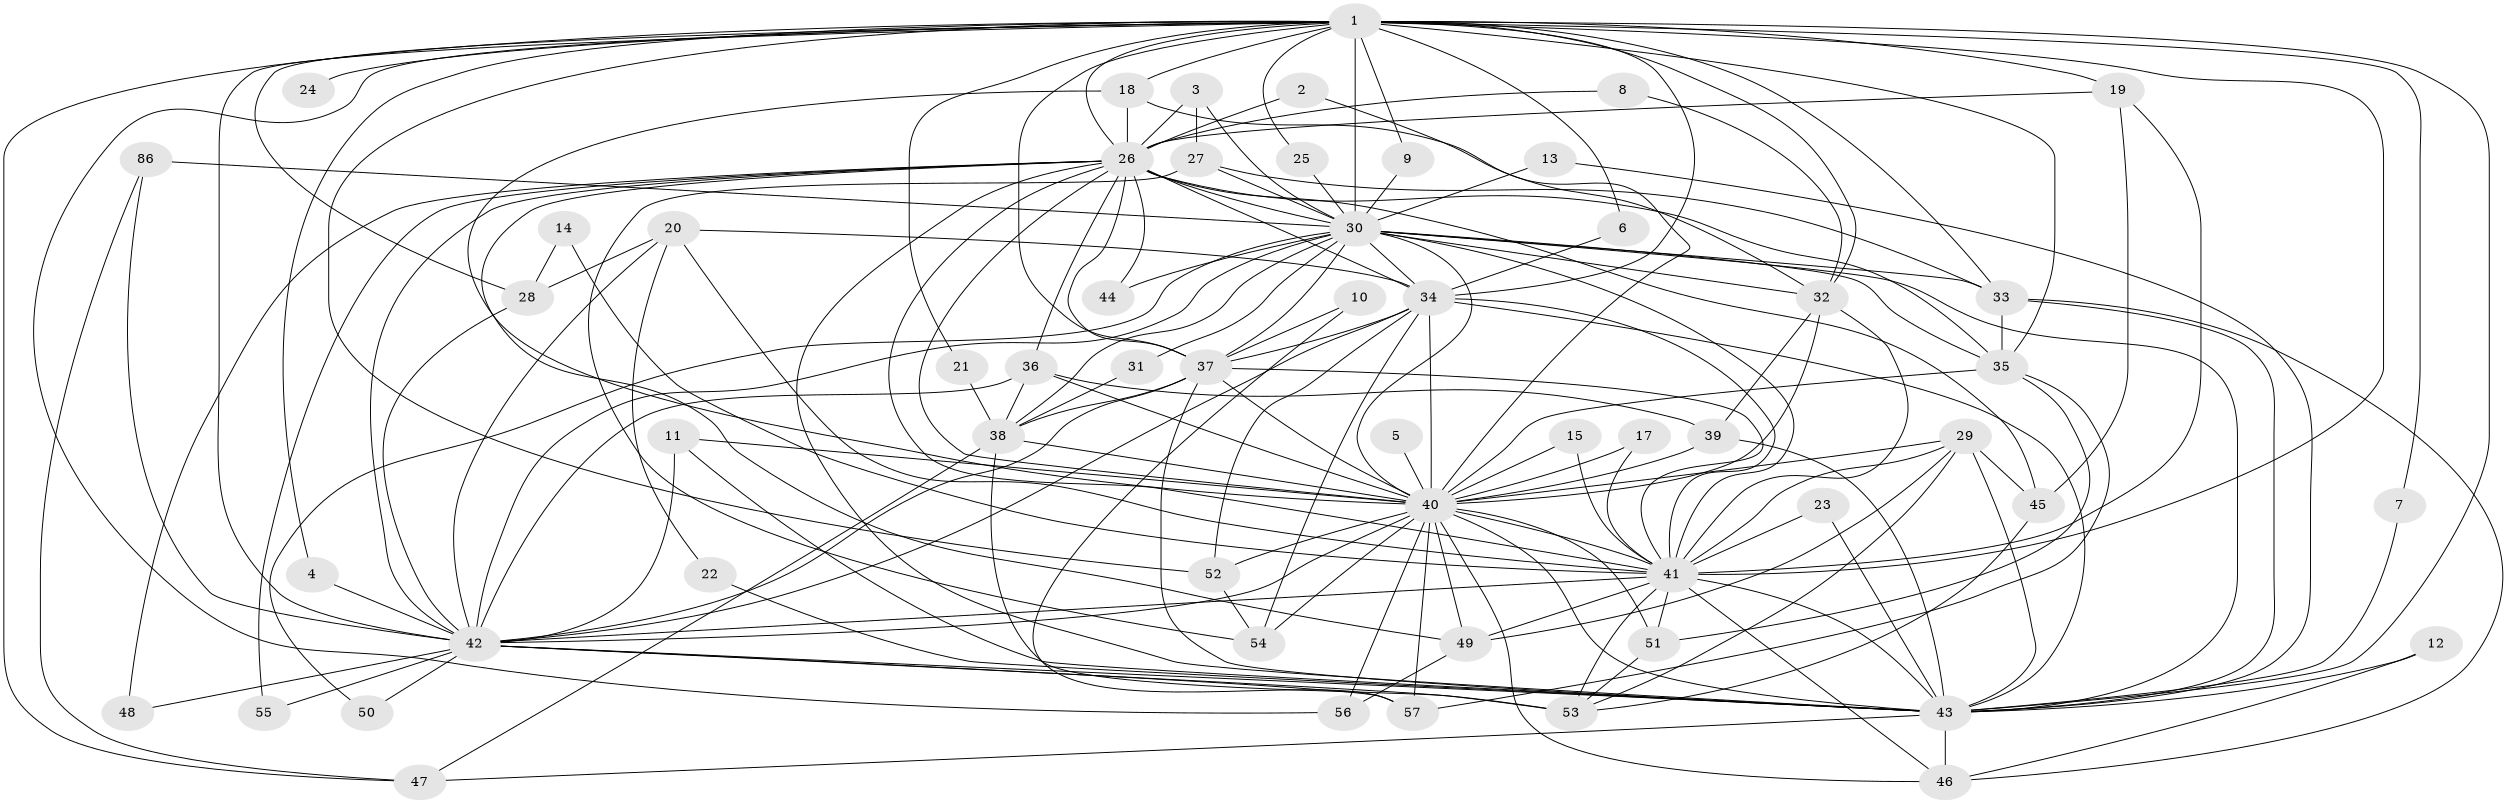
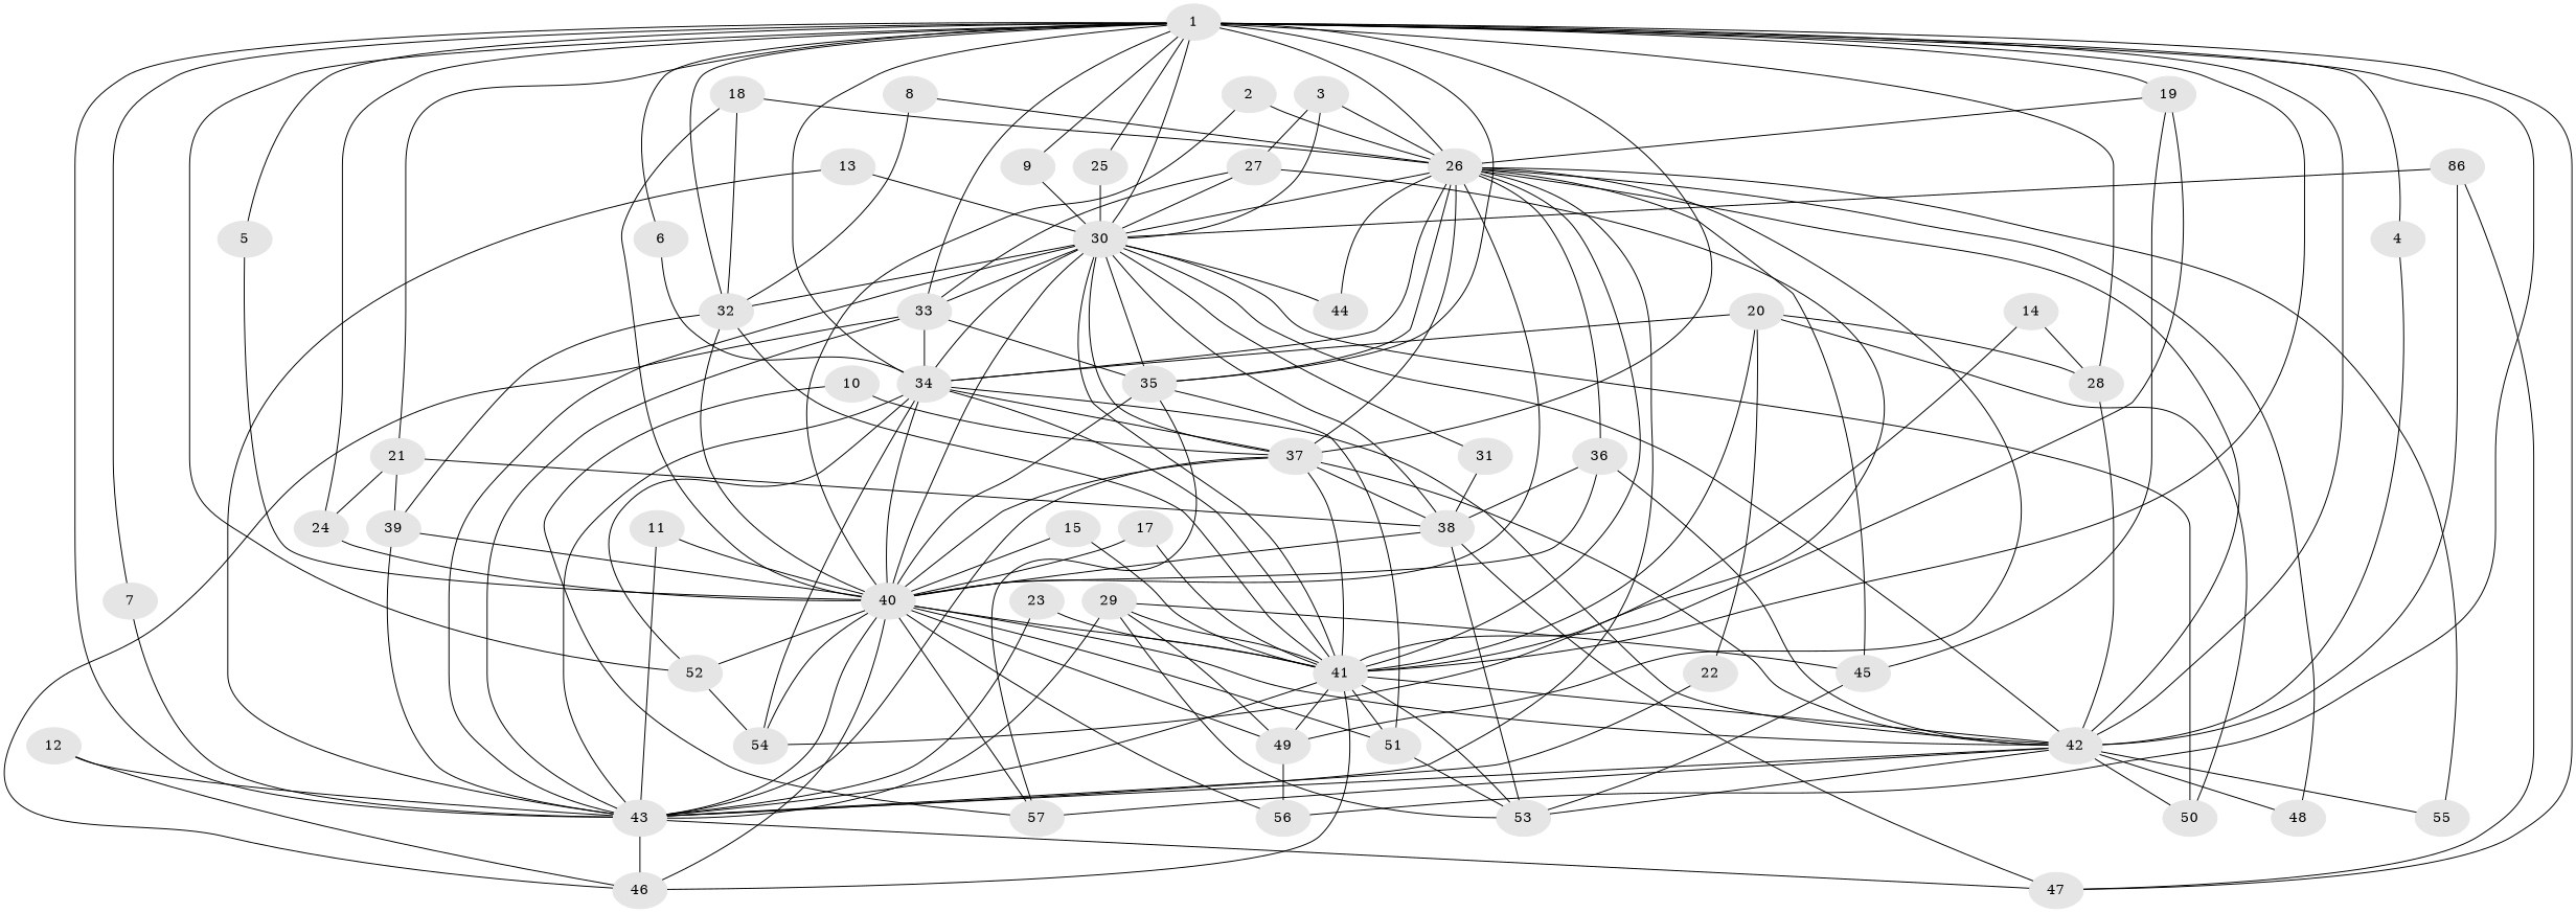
  graph {
    node [color=gray90 style=filled]
    edge [weight=1.0]
    1
    4
    5
    6
    7
    9
    19
    21
    24
    25
    26
    28
    30
    32
    33
    34
    35
    37
    41
    42
    43
    47
    52
    56
    40
    45
    38
    36
    44
    48
    49
    55
    31
    50
    39
    46
    54
    57
    51
    53
    2
    3
    27
    8
    10
    11
    12
    13
    14
    15
    n51 [label=86]
    17
    18
    20
    22
    23
    29
    1 -- 4
-   1 -- 18
+   1 -- 5
    1 -- 6
    1 -- 7
    1 -- 9
    1 -- 19
    1 -- 21
    1 -- 24
    1 -- 25
    1 -- 26 [weight=2.0]
    1 -- 28
    1 -- 30 [weight=2.0]
    1 -- 32
    1 -- 33 [weight=2.0]
    1 -- 34 [weight=3.0]
    1 -- 35
    1 -- 37 [weight=3.0]
    1 -- 41 [weight=2.0]
    1 -- 42 [weight=2.0]
    1 -- 43 [weight=2.0]
    1 -- 47
    1 -- 52
    1 -- 56
    4 -- 42
    5 -- 40
    6 -- 34
    7 -- 43
    9 -- 30 [weight=2.0]
    19 -- 26
    19 -- 41
    19 -- 45
+   21 -- 24
    21 -- 38 [weight=2.0]
-   29 -- 40
+   24 -- 40
    25 -- 30
    26 -- 30
    26 -- 34
    26 -- 35
    26 -- 37
    26 -- 41
    26 -- 42 [weight=2.0]
    26 -- 43
    26 -- 40
    26 -- 45
    26 -- 36
    26 -- 44
    26 -- 48
    26 -- 49
    26 -- 55
    28 -- 42
    30 -- 32
    30 -- 33
    30 -- 34
    30 -- 35
    30 -- 37
    30 -- 41 [weight=2.0]
    30 -- 42
    30 -- 43
    30 -- 40 [weight=2.0]
    30 -- 38
    30 -- 44
    30 -- 31
    30 -- 50
    32 -- 41
    32 -- 40 [weight=2.0]
    32 -- 39
+   33 -- 34
    33 -- 35
    33 -- 43
    33 -- 46
    34 -- 37
    34 -- 41
    34 -- 42
    34 -- 43
    34 -- 52
    34 -- 40 [weight=2.0]
    34 -- 54
    35 -- 40
    35 -- 57
    35 -- 51
    37 -- 41
    37 -- 42
    37 -- 43 [weight=2.0]
    37 -- 40 [weight=2.0]
    37 -- 38
    41 -- 42 [weight=2.0]
    41 -- 43
    41 -- 49
    41 -- 46
    41 -- 51
    41 -- 53
    42 -- 43
    42 -- 48
    42 -- 55
    42 -- 50
    42 -- 57
    42 -- 53 [weight=2.0]
    43 -- 47
    43 -- 46
    52 -- 54
    40 -- 41
    40 -- 42
    40 -- 43
    40 -- 52
    40 -- 56
    40 -- 49
    40 -- 46
    40 -- 54
    40 -- 57
    40 -- 51
    45 -- 53
    38 -- 47
    38 -- 40
    38 -- 53
    36 -- 42
    36 -- 40 [weight=2.0]
    36 -- 38
-   36 -- 39
+   21 -- 39
    49 -- 56
    31 -- 38
    39 -- 43
    39 -- 40
    51 -- 53
    2 -- 26
    2 -- 40
    3 -- 26
    3 -- 30
    3 -- 27
    27 -- 30
    27 -- 33
    27 -- 54
    8 -- 26
    8 -- 32
    10 -- 37
    10 -- 57
-   11 -- 42
    11 -- 43 [weight=2.0]
    11 -- 40
    12 -- 43
    12 -- 46
    13 -- 30
    13 -- 43
    14 -- 28
    14 -- 41
    15 -- 41
    15 -- 40 [weight=2.0]
    n51 -- 30
    n51 -- 42
    n51 -- 47
    17 -- 41
    17 -- 40
    18 -- 26 [weight=2.0]
    18 -- 32
    18 -- 40
    20 -- 28
    20 -- 34
    20 -- 41
-   20 -- 42
+   20 -- 50
    20 -- 22
    22 -- 43
    23 -- 41
    23 -- 43
    29 -- 41
    29 -- 43
    29 -- 45
    29 -- 49
    29 -- 53
  }
